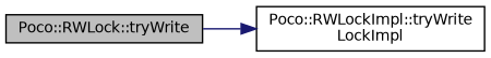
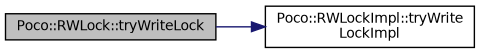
  digraph {
    rankdir=LR
    fontname="DejaVu Sans"
    node [color=black fontname="DejaVu Sans" fontsize=10 shape=record style=filled]
-   n1 [fillcolor=grey75 fontcolor=black height=0.2 label="Poco::RWLock::tryWrite" width=0.4]
+   n1 [fillcolor=grey75 fontcolor=black height=0.2 label="Poco::RWLock::tryWriteLock" width=0.4]
    n2 [fillcolor=white height=0.2 label="Poco::RWLockImpl::tryWrite\lLockImpl" width=0.4]
    n1 -> n2 [color=midnightblue fontname="DejaVu Sans" fontsize=10 labelfontname=Helvetica labelfontsize=10 style=solid]
  }
